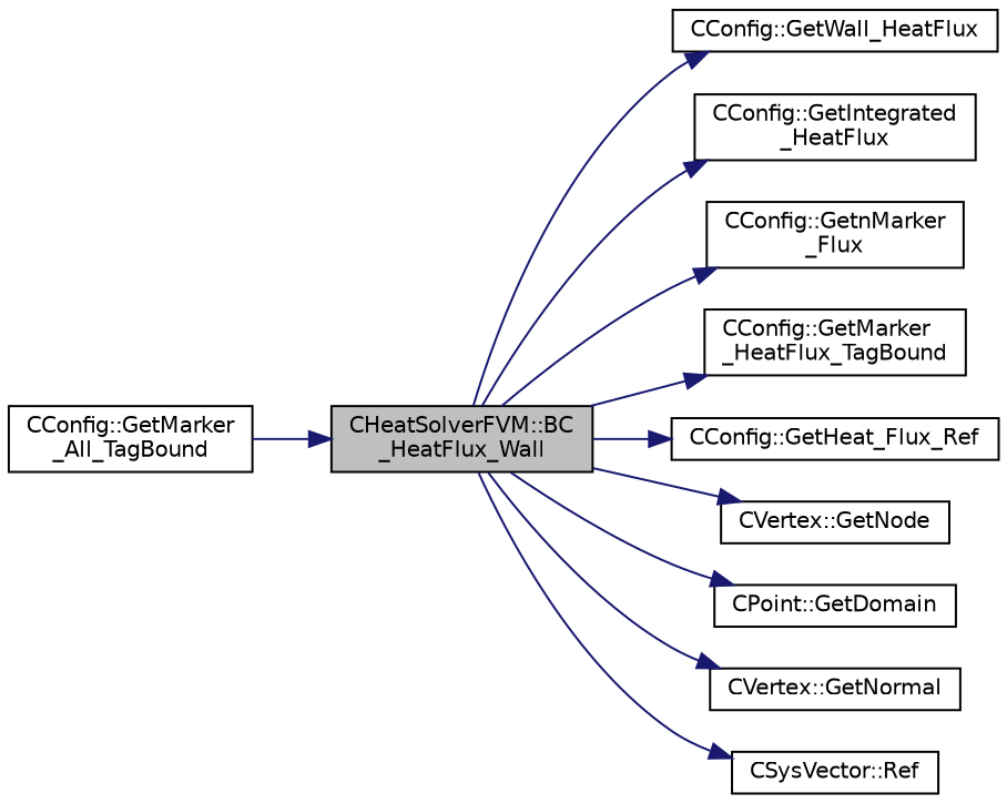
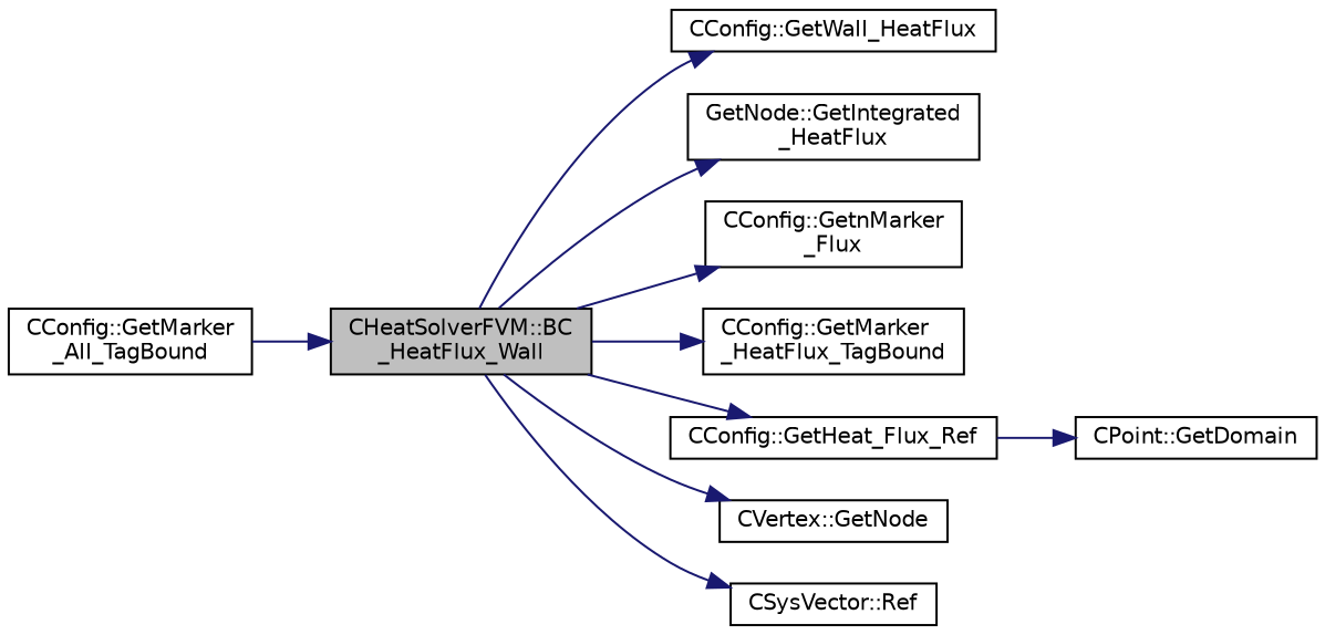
  digraph {
    rankdir=LR
    node [color=black fillcolor=white fontname=Helvetica fontsize=10 shape=record style=filled]
    edge [color=midnightblue fontname=Helvetica fontsize=10 labelfontname=Helvetica labelfontsize=10 style=solid]
    n1 [fillcolor=grey75 fontcolor=black height=0.2 label="CHeatSolverFVM::BC\l_HeatFlux_Wall" width=0.4]
    n2 [height=0.2 label="CConfig::GetWall_HeatFlux" width=0.4]
-   n3 [height=0.2 label="CConfig::GetIntegrated\l_HeatFlux" width=0.4]
+   n3 [height=0.2 label="GetNode::GetIntegrated\l_HeatFlux" width=0.4]
    n4 [height=0.2 label="CConfig::GetnMarker\l_Flux" width=0.4]
    n5 [height=0.2 label="CConfig::GetMarker\l_HeatFlux_TagBound" width=0.4]
    n6 [height=0.2 label="CConfig::GetHeat_Flux_Ref" width=0.4]
    n7 [height=0.2 label="CVertex::GetNode" width=0.4]
    n8 [height=0.2 label="CPoint::GetDomain" width=0.4]
-   n9 [height=0.2 label="CVertex::GetNormal" width=0.4]
    n10 [height=0.2 label="CSysVector::Ref" width=0.4]
    n11 [height=0.2 label="CConfig::GetMarker\l_All_TagBound" width=0.4]
    n1 -> n2
    n1 -> n3
    n1 -> n4
    n1 -> n5
    n1 -> n6
    n1 -> n7
-   n1 -> n8
-   n1 -> n9
+   n6 -> n8
    n1 -> n10
    n11 -> n1
  }
